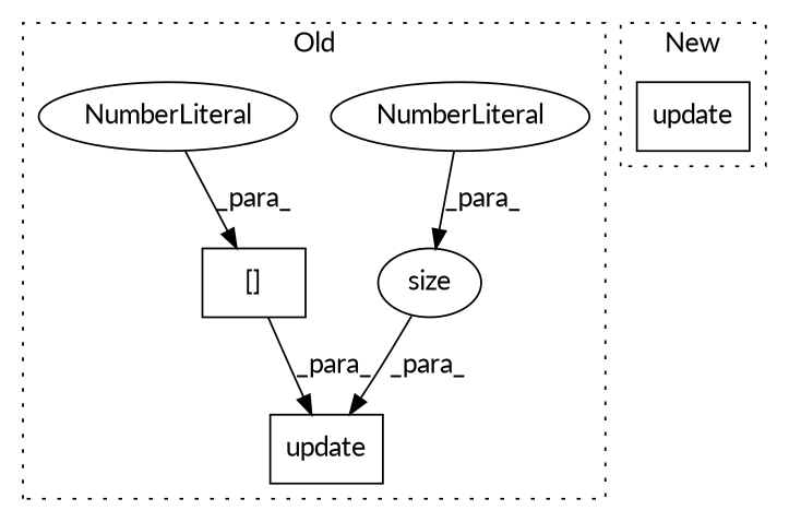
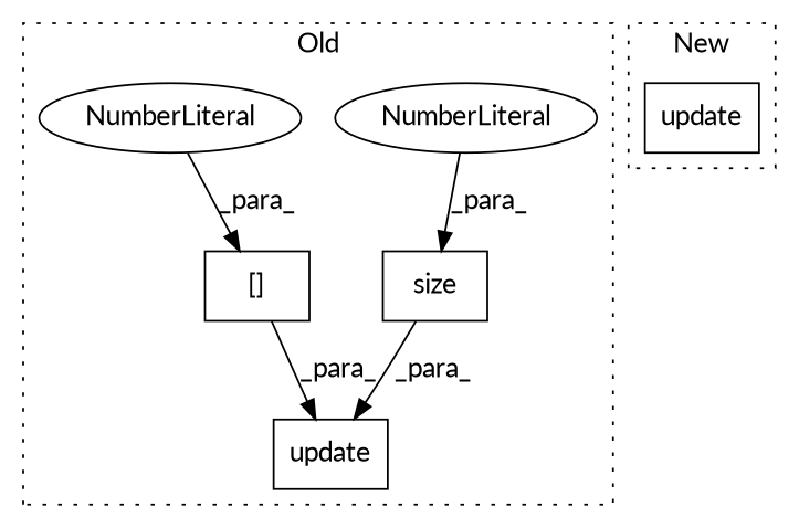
  digraph {
    fontname=Lato
    node [a=32 l=1 shape=box fontname=Lato]
    edge [fontname=Lato]
-   n1 [l="5,1" label=size s="4810,4816" shape=ellipse]
+   n1 [l="5,1" label=size s="4810,4816"]
    n2 [a=34 label=NumberLiteral s=4815 shape=ellipse]
    n3 [l="7,1" label=update s="4784,4817"]
    n4 [a=2 l="10,1" label="[]" s="4791,4802"]
    n5 [a=34 label=NumberLiteral s=4801 shape=ellipse]
    n6 [l="7,1" label=update s="6762,6792"]
    subgraph cluster_1 {
      label=Old
      style=dotted
      n1
      n2
      n3
      n4
      n5
    }
    subgraph cluster_2 {
      label=New
      style=dotted
      n6
    }
    n1 -> n3 [label=_para_]
    n2 -> n1 [label=_para_]
    n4 -> n3 [label=_para_]
    n5 -> n4 [label=_para_]
  }
